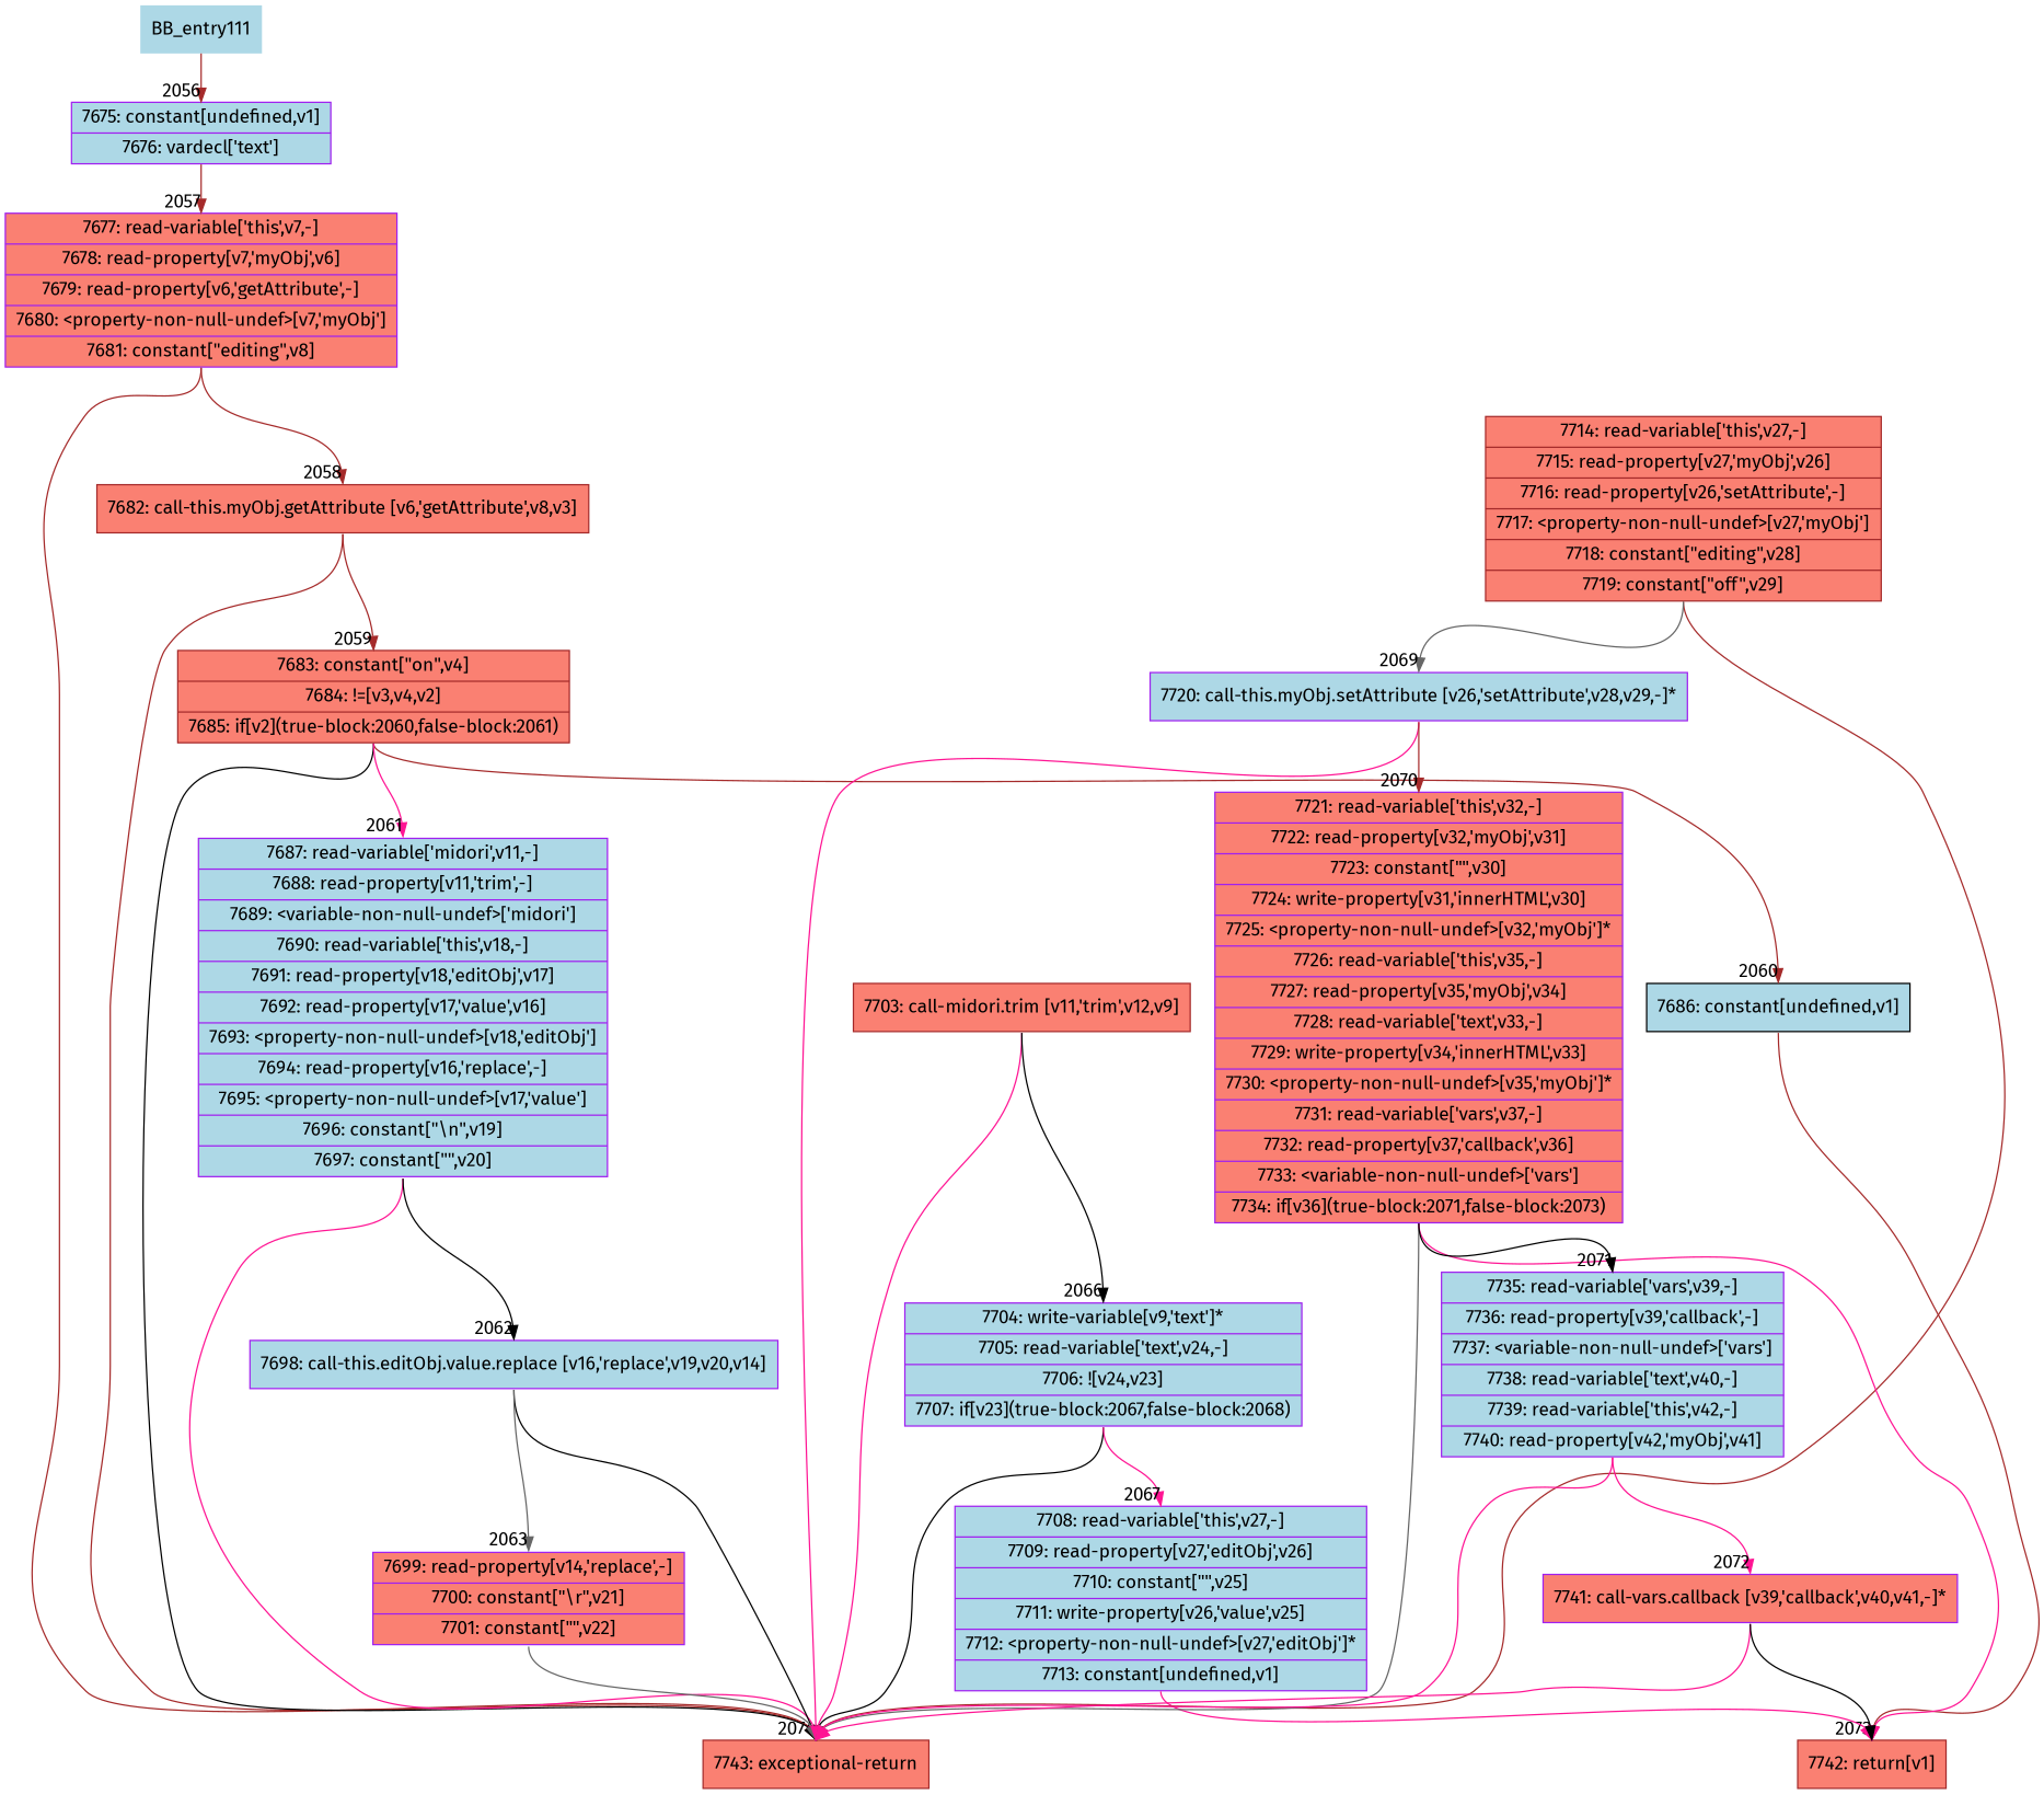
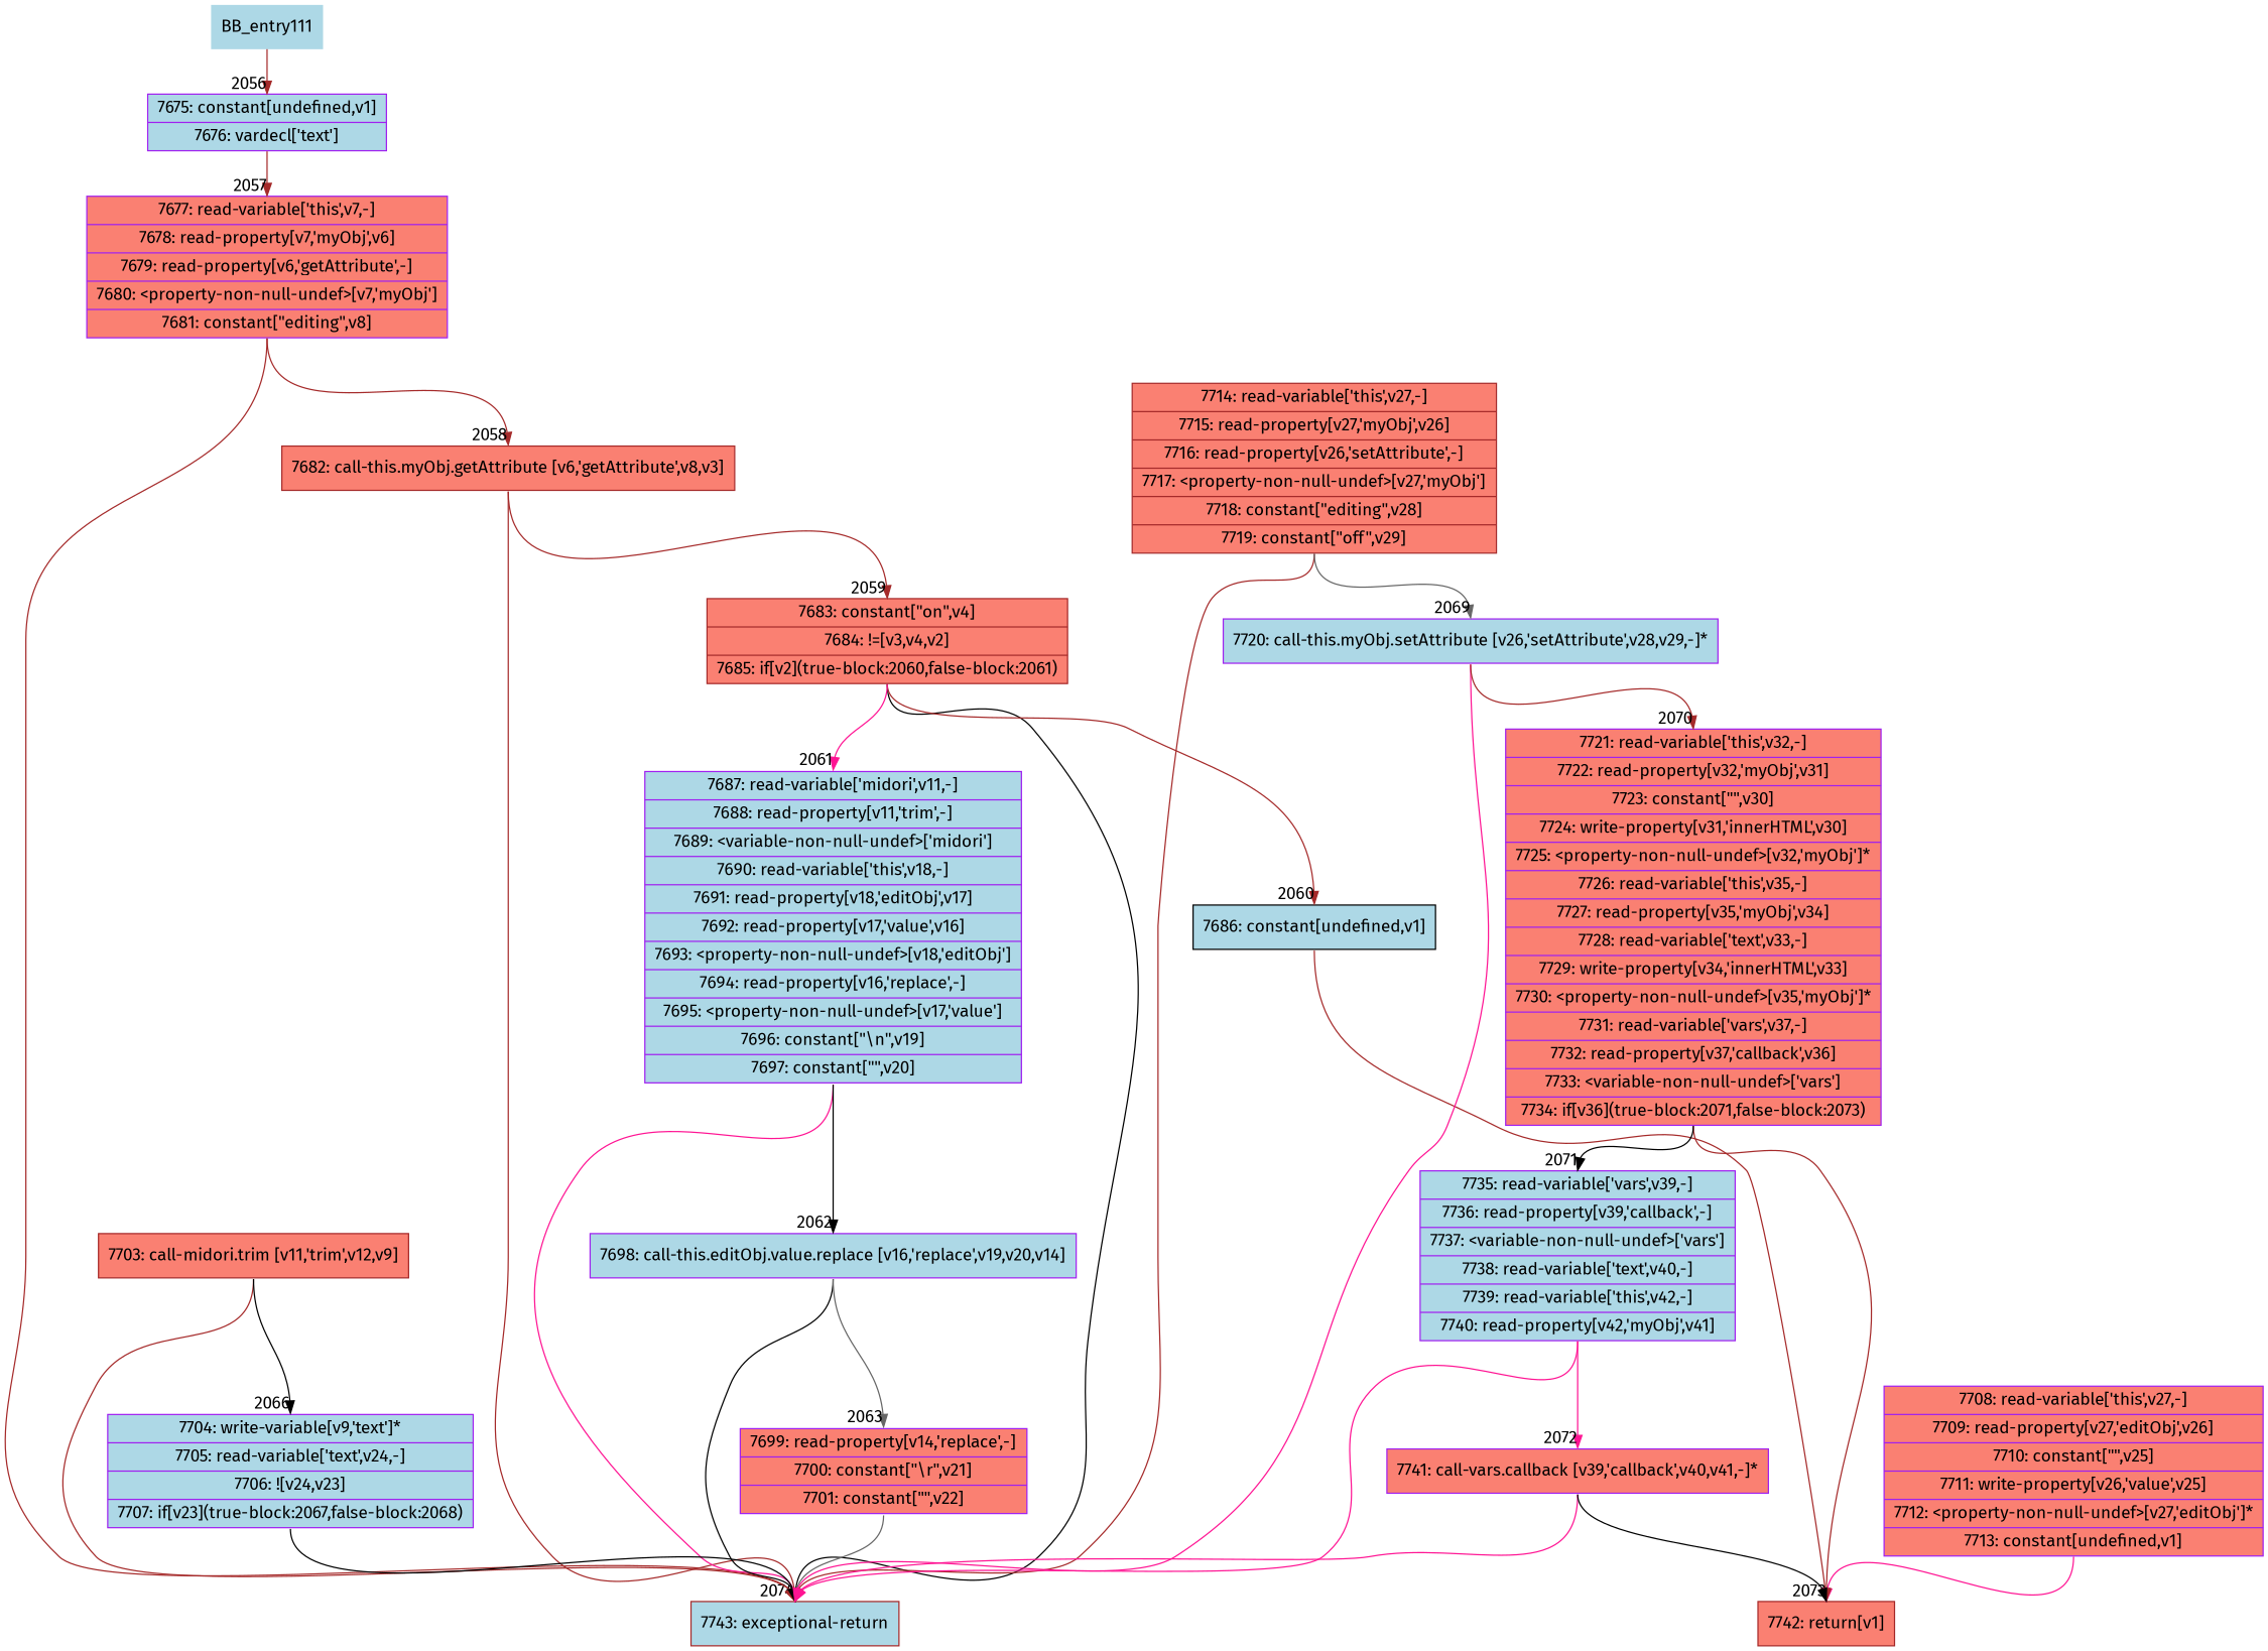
  digraph {
    fontname="Fira Sans"
    rankdir=TD
    node [color=purple fillcolor=salmon fontname="Fira Sans" shape=record style=filled]
    edge [color=brown fontname="Fira Sans" headport=n tailport=s]
    n1 [fillcolor=lightblue label=BB_entry111 shape=none]
    n2 [fillcolor=lightblue label="{7675: constant[undefined,v1]|7676: vardecl['text']}"]
    n3 [label="{7677: read-variable['this',v7,-]|7678: read-property[v7,'myObj',v6]|7679: read-property[v6,'getAttribute',-]|7680: \<property-non-null-undef\>[v7,'myObj']|7681: constant[\"editing\",v8]}"]
    n4 [color=brown label="{7682: call-this.myObj.getAttribute [v6,'getAttribute',v8,v3]}"]
-   n5 [color=brown label="{7743: exceptional-return}"]
+   n5 [color=brown fillcolor=lightblue label="{7743: exceptional-return}"]
    n6 [color=brown label="{7683: constant[\"on\",v4]|7684: !=[v3,v4,v2]|7685: if[v2](true-block:2060,false-block:2061)}"]
    n7 [color=black fillcolor=lightblue label="{7686: constant[undefined,v1]}"]
    n8 [fillcolor=lightblue label="{7687: read-variable['midori',v11,-]|7688: read-property[v11,'trim',-]|7689: \<variable-non-null-undef\>['midori']|7690: read-variable['this',v18,-]|7691: read-property[v18,'editObj',v17]|7692: read-property[v17,'value',v16]|7693: \<property-non-null-undef\>[v18,'editObj']|7694: read-property[v16,'replace',-]|7695: \<property-non-null-undef\>[v17,'value']|7696: constant[\"\\n\",v19]|7697: constant[\"\",v20]}"]
    n9 [color=brown label="{7742: return[v1]}"]
    n10 [fillcolor=lightblue label="{7698: call-this.editObj.value.replace [v16,'replace',v19,v20,v14]}"]
    n11 [label="{7699: read-property[v14,'replace',-]|7700: constant[\"\\r\",v21]|7701: constant[\"\",v22]}"]
    n12 [color=brown label="{7703: call-midori.trim [v11,'trim',v12,v9]}"]
    n13 [fillcolor=lightblue label="{7704: write-variable[v9,'text']*|7705: read-variable['text',v24,-]|7706: ![v24,v23]|7707: if[v23](true-block:2067,false-block:2068)}"]
-   n14 [fillcolor=lightblue label="{7708: read-variable['this',v27,-]|7709: read-property[v27,'editObj',v26]|7710: constant[\"\",v25]|7711: write-property[v26,'value',v25]|7712: \<property-non-null-undef\>[v27,'editObj']*|7713: constant[undefined,v1]}"]
+   n14 [label="{7708: read-variable['this',v27,-]|7709: read-property[v27,'editObj',v26]|7710: constant[\"\",v25]|7711: write-property[v26,'value',v25]|7712: \<property-non-null-undef\>[v27,'editObj']*|7713: constant[undefined,v1]}"]
    n15 [color=brown label="{7714: read-variable['this',v27,-]|7715: read-property[v27,'myObj',v26]|7716: read-property[v26,'setAttribute',-]|7717: \<property-non-null-undef\>[v27,'myObj']|7718: constant[\"editing\",v28]|7719: constant[\"off\",v29]}"]
    n16 [fillcolor=lightblue label="{7720: call-this.myObj.setAttribute [v26,'setAttribute',v28,v29,-]*}"]
    n17 [label="{7721: read-variable['this',v32,-]|7722: read-property[v32,'myObj',v31]|7723: constant[\"\",v30]|7724: write-property[v31,'innerHTML',v30]|7725: \<property-non-null-undef\>[v32,'myObj']*|7726: read-variable['this',v35,-]|7727: read-property[v35,'myObj',v34]|7728: read-variable['text',v33,-]|7729: write-property[v34,'innerHTML',v33]|7730: \<property-non-null-undef\>[v35,'myObj']*|7731: read-variable['vars',v37,-]|7732: read-property[v37,'callback',v36]|7733: \<variable-non-null-undef\>['vars']|7734: if[v36](true-block:2071,false-block:2073)}"]
    n18 [fillcolor=lightblue label="{7735: read-variable['vars',v39,-]|7736: read-property[v39,'callback',-]|7737: \<variable-non-null-undef\>['vars']|7738: read-variable['text',v40,-]|7739: read-variable['this',v42,-]|7740: read-property[v42,'myObj',v41]}"]
    n19 [label="{7741: call-vars.callback [v39,'callback',v40,v41,-]*}"]
    n1 -> n2 [headlabel="    2056"]
    n2 -> n3 [headlabel="      2057"]
    n3 -> n4 [headlabel="      2058"]
    n3 -> n5 [headlabel="      2074"]
    n4 -> n5
    n4 -> n6 [headlabel="      2059"]
    n6 -> n5 [color=black]
    n6 -> n7 [headlabel="      2060"]
    n6 -> n8 [color=deeppink headlabel="      2061"]
    n7 -> n9 [headlabel="      2073"]
    n8 -> n5 [color=deeppink]
    n8 -> n10 [color=black headlabel="      2062"]
    n10 -> n5 [color=black]
    n10 -> n11 [color=gray40 headlabel="      2063"]
    n11 -> n5 [color=gray40]
-   n12 -> n5 [color=deeppink]
+   n12 -> n5
    n12 -> n13 [color=black headlabel="      2066"]
    n13 -> n5 [color=black]
-   n13 -> n14 [color=deeppink headlabel="      2067"]
    n14 -> n9 [color=deeppink]
    n15 -> n5
    n15 -> n16 [color=gray40 headlabel="      2069"]
    n16 -> n5 [color=deeppink]
    n16 -> n17 [headlabel="      2070"]
-   n17 -> n5 [color=gray40]
-   n17 -> n9 [color=deeppink]
+   n17 -> n9
    n17 -> n18 [color=black headlabel="      2071"]
    n18 -> n5 [color=deeppink]
    n18 -> n19 [color=deeppink headlabel="      2072"]
    n19 -> n5 [color=deeppink]
    n19 -> n9 [color=black]
  }
